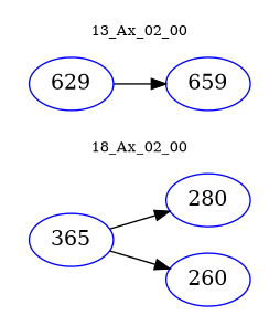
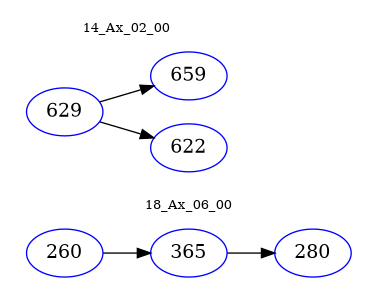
  digraph {
    rankdir=LR
    node [color=blue]
    edge [color=black]
    n1 [label=365]
    n2 [label=260]
    n3 [label=280]
    n4 [label=629]
+   n5 [label=622]
    n6 [label=659]
    subgraph cluster_1 {
      color=white
      fontsize=10
-     label="18_Ax_02_00"
+     label="18_Ax_06_00"
      n1
      n2
      n3
    }
    subgraph cluster_2 {
      color=white
      fontsize=10
-     label="13_Ax_02_00"
+     label="14_Ax_02_00"
      n4
+     n5
      n6
    }
-   n1 -> n2
+   n2 -> n1
    n1 -> n3
+   n4 -> n5
    n4 -> n6
  }
